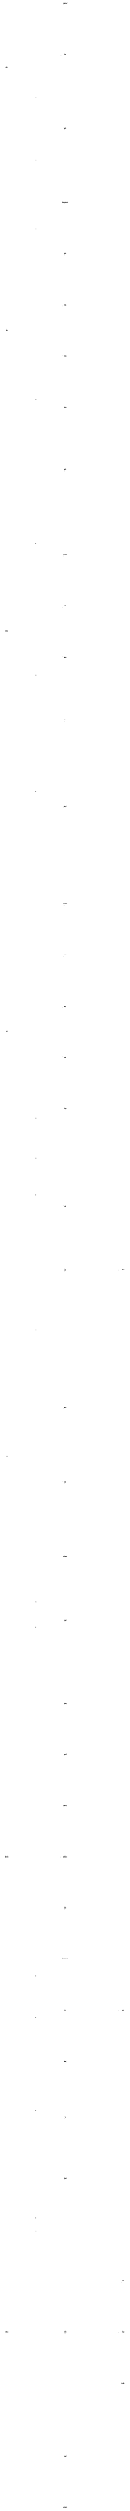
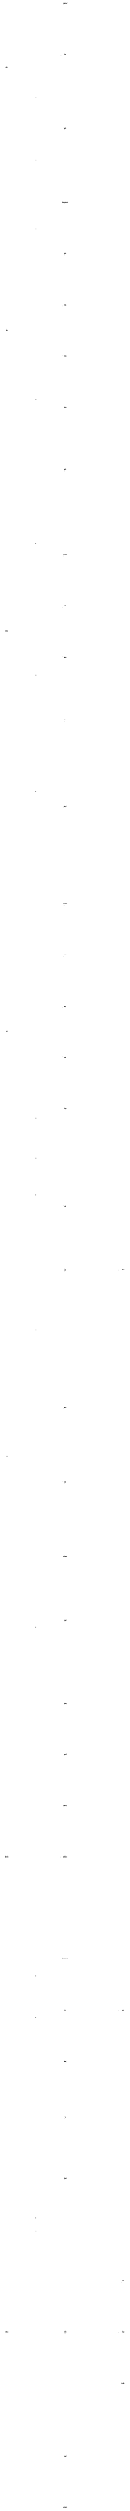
  digraph {
    nodesep=15
    rankdir=LR
    ranksep=15
    node [fontsize=12 shape=rectangle style=attribute]
    edge [style="simple relation"]
    n1 [label=Jugador style=entity width=2.5]
    n2 [label="\underline{J\_ID}" width=2.5]
    n3 [label=Name width=2.5]
    n4 [label=dispara style="weak relationship" width=2.5]
    genera [style="weak relationship" width=2.5]
    n6 [label=Partida style=entity width=2.5]
    n7 [label="\underline{ID}" width=2.5]
    n8 [label="Ptj\_Ptj" width=2.5]
    n9 [label="HP\_Lost" width=2.5]
    posee [style=relationship width=2.5]
    usa [style="weak relationship" width=2.5]
    n12 [label="T\_Jgd" width=2.5]
    TtlEnDel [style="derived attribute" width=2.5]
    n14 [label=Nivel style=entity width=2.5]
    n15 [label="\underline{ID}" width=2.5]
    n16 [label="Pts\_Obt" width=2.5]
    n17 [label="E\_Gen" width=2.5]
    n18 [label="E\_Del" style="derived attribute" width=2.5]
    n19 [label="Obs\_Gen" width=2.5]
    n20 [label="N\_Difi" width=2.5]
    n21 [label="Vel\_Scroll" width=2.5]
    tiene [style=relationship width=2.5]
-   cambia [style=relationship width=2.5]
    n24 [label=Enemigos style=entity width=2.5]
    n25 [label="\underline{ID}" width=2.5]
    n26 [label="T\_En" width=2.5]
    n27 [label="E\_Enmy" width=2.5]
    n28 [label=dispara style="weak relationship" width=2.5]
    modifica [style=relationship width=2.5]
    Ataque [style="weak entity" width=2.5]
    n31 [label="\dashedunderline{ID}" width=2.5]
    n32 [label="Ptn\_Atq" style="multi attribute" width=2.5]
    n33 [label="Freq\_Atq" width=2.5]
    n34 [label="Pow\_Atq" width=2.5]
    n35 [label="Modelo\_IA" style=entity width=2.5]
    n36 [label="\underline{ID}" width=2.5]
    n37 [label=Metricas width=2.5]
    n38 [label=Heuristica width=2.5]
    transforma [style=relationship width=2.5]
    n40 [label="Tasa\_Ajst" width=2.5]
    n41 [label="Tm\_Adapt" width=2.5]
    n42 [label=DesvEst width=2.5]
    Estadisticas [style="weak entity" width=2.5]
    n44 [label="\dashedunderline{ID}" width=2.5]
    n45 [label="M\_Sc" width=2.5]
    n46 [label="Best\_Ptj" width=2.5]
    n47 [label="Ttl\_Tiempo" width=2.5]
    n48 [label="Tm\_media" width=2.5]
    n49 [label=PrecisionJdr width=2.5]
    n50 [label=EstrategiaMov width=2.5]
    n1 -> n2
    n1 -> n3
    n1 -> n4 [label=1 style="total relation"]
    n1 -> genera [label=1]
    n6 -> n7
    n6 -> n8
    n6 -> n9
    n6 -> posee [label=1 style="total relation"]
    n6 -> usa [label=N]
    posee -> TtlEnDel
    n14 -> posee [label=N style="total relation"]
    n14 -> n15
    n14 -> n16
    n14 -> n17
    n14 -> n18
    n14 -> n19
    n14 -> n20
    n14 -> n21
    n14 -> tiene [label=N style="total relation"]
-   n14 -> cambia [label=M]
    n24 -> tiene [label=M]
    n24 -> n25
    n24 -> n26
    n24 -> n27
    n24 -> n28 [label=N style="total relation"]
    n24 -> modifica [label=M]
    Ataque -> n4 [label=1]
    Ataque -> n28 [label=M]
    Ataque -> n31
    Ataque -> n32
    Ataque -> n33
    Ataque -> n34
    n35 -> genera [label=M style="total relation"]
    n35 -> usa [label=N]
-   n35 -> cambia [label=N style="total relation"]
    n35 -> modifica [label=N style="total relation"]
    n35 -> n36
    n35 -> n37
    n35 -> n37
    n35 -> n37
    n35 -> n37
    n35 -> n38
    n35 -> transforma [label=1]
    n37 -> n40
    n37 -> n41
    n37 -> n42
    Estadisticas -> n8
    Estadisticas -> transforma [label=N]
    Estadisticas -> n44
    Estadisticas -> n45
    Estadisticas -> n46
    Estadisticas -> n47
    Estadisticas -> n48
    Estadisticas -> n49
    Estadisticas -> n50
    n45 -> n12
  }
